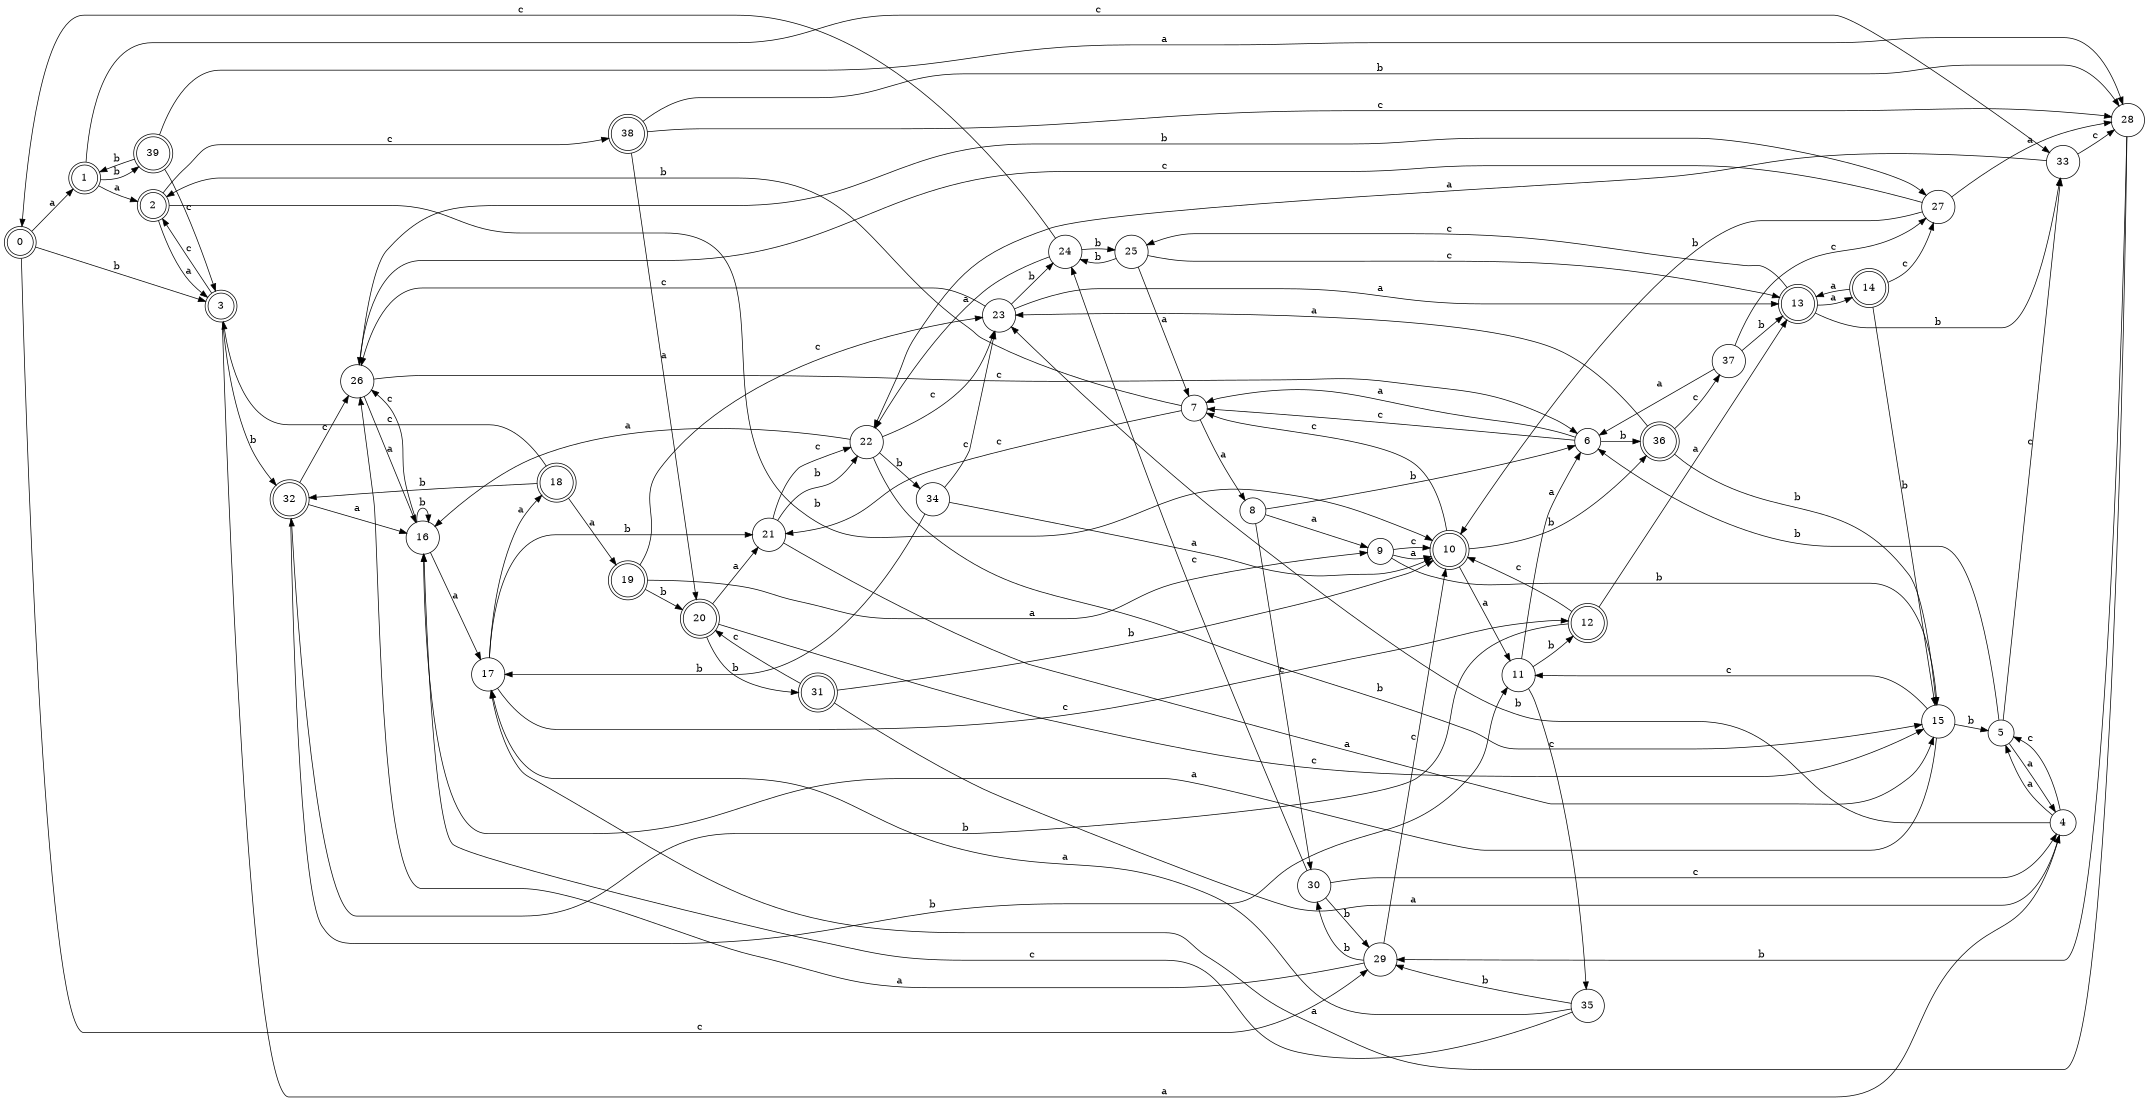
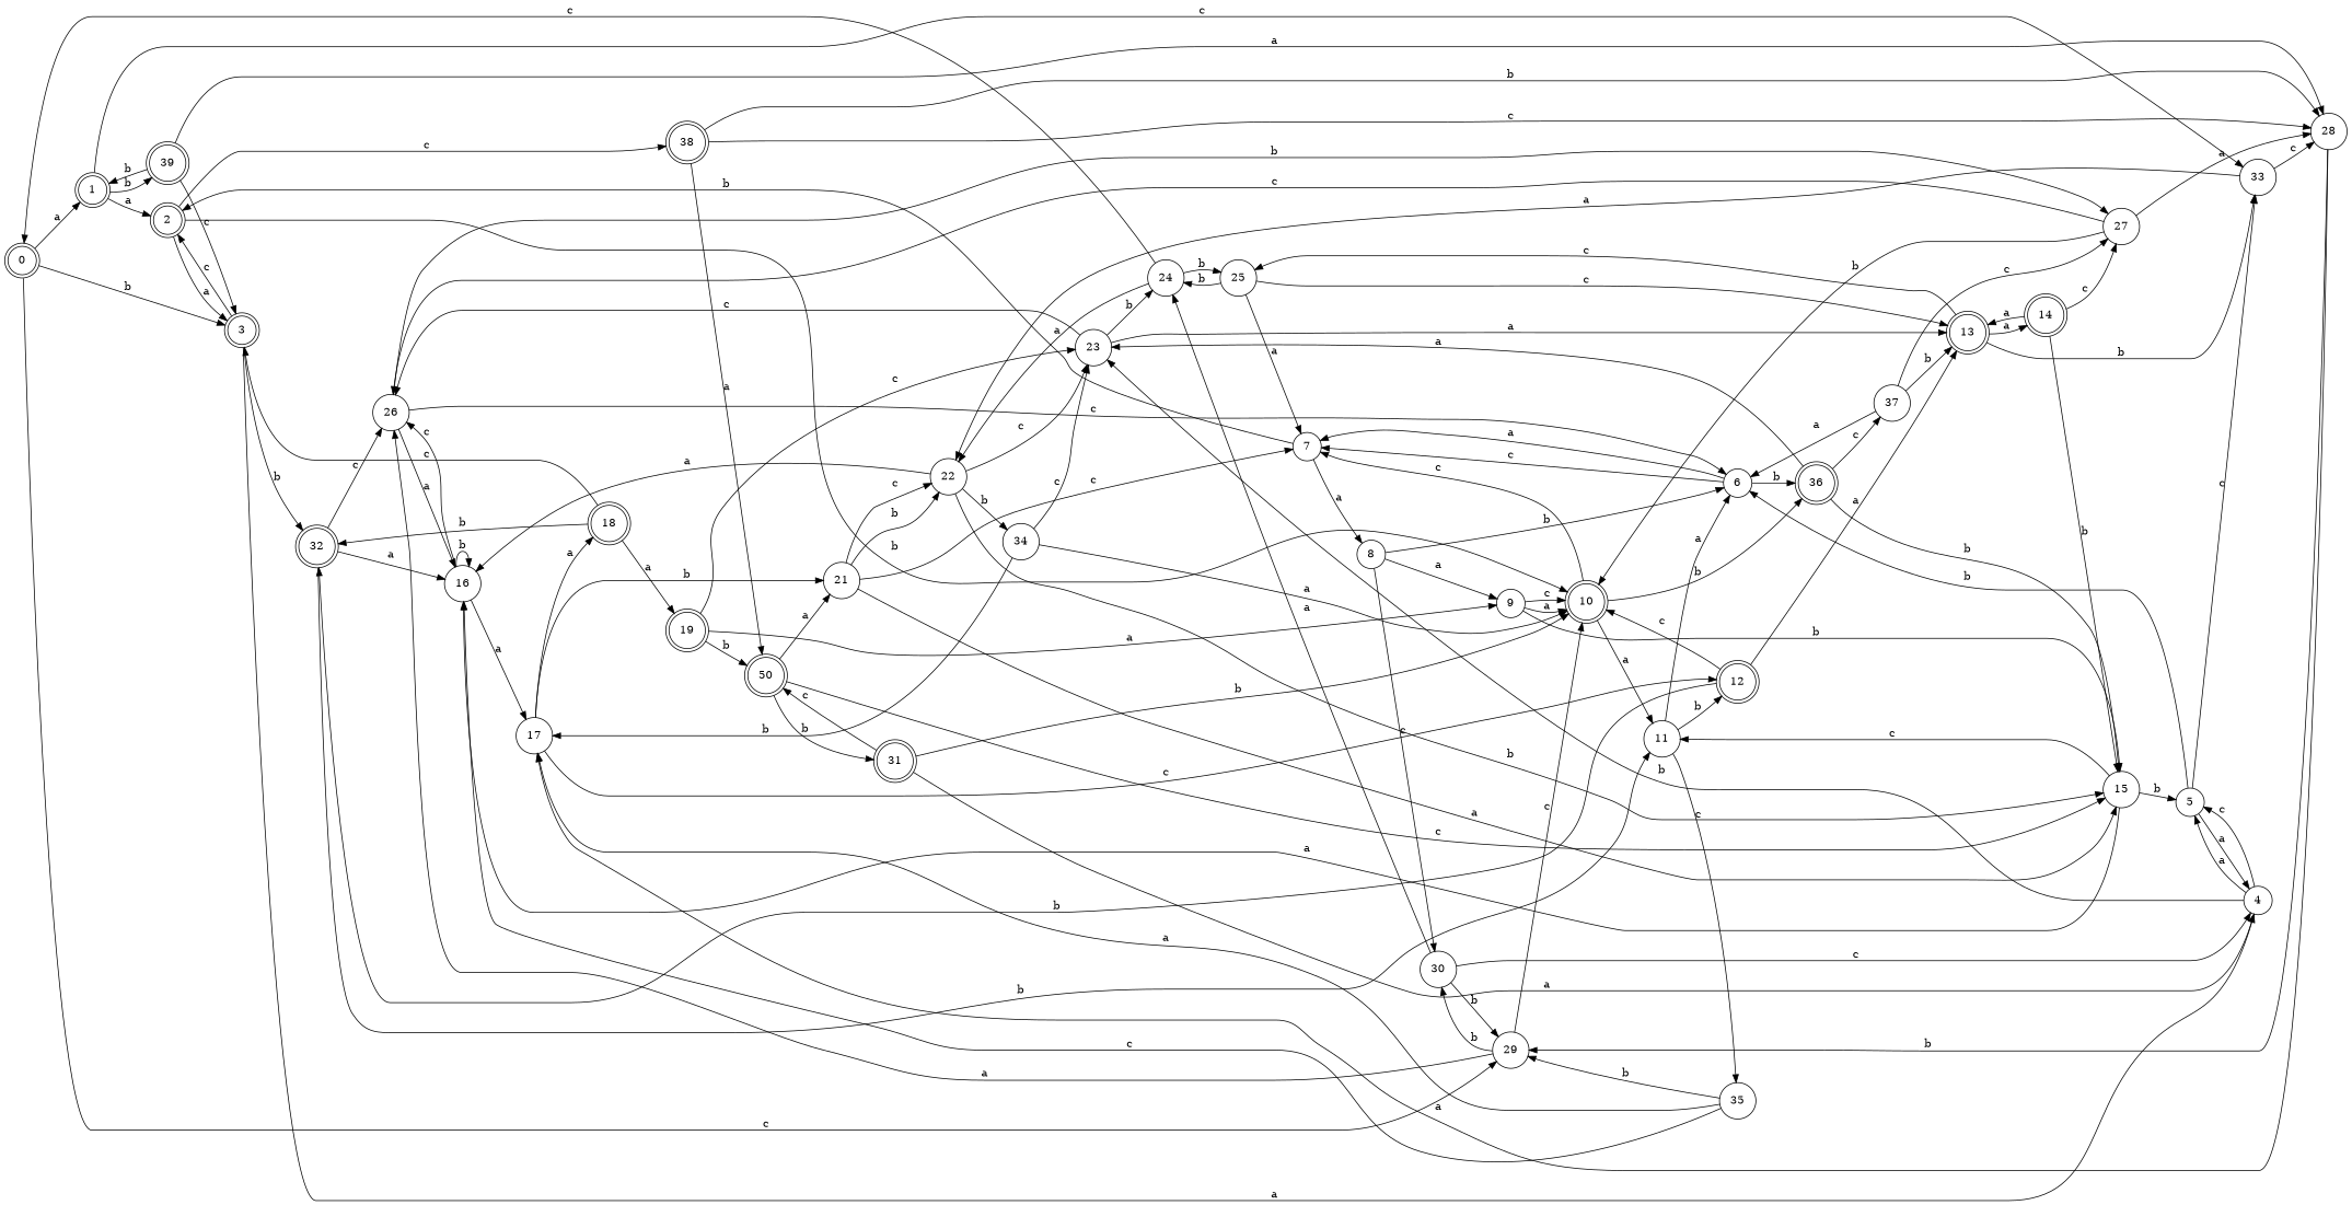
  digraph {
    rankdir=LR
    node [color=black fillcolor=white shape=circle style=filled]
    n1 [label=0 shape=doublecircle style="rounded,filled"]
    n2 [label=1 shape=doublecircle style="rounded,filled"]
    n3 [label=3 shape=doublecircle style="rounded,filled"]
    n4 [label=29]
    n5 [label=2 shape=doublecircle style="rounded,filled"]
    n6 [label=33]
    n7 [label=39 shape=doublecircle style="rounded,filled"]
    n8 [label=4]
    n9 [label=32 shape=doublecircle style="rounded,filled"]
    n10 [label=10 shape=doublecircle style="rounded,filled"]
    n11 [label=30]
    n12 [label=26]
    n13 [label=38 shape=doublecircle style="rounded,filled"]
    n14 [label=22]
    n15 [label=28]
    n16 [label=7]
    n17 [label=36 shape=doublecircle style="rounded,filled"]
    n18 [label=11]
-   n19 [label=20 shape=doublecircle style="rounded,filled"]
+   n19 [label=50 shape=doublecircle style="rounded,filled"]
    n20 [label=5]
    n21 [label=23]
    n22 [label=16]
    n23 [label=6]
    n24 [label=13 shape=doublecircle style="rounded,filled"]
    n25 [label=24]
    n26 [label=8]
    n27 [label=21]
    n28 [label=15]
    n29 [label=37]
    n30 [label=9]
    n31 [label=12 shape=doublecircle style="rounded,filled"]
    n32 [label=35]
    n33 [label=17]
    n34 [label=14 shape=doublecircle style="rounded,filled"]
    n35 [label=25 style="rounded,filled"]
    n36 [label=27]
    n37 [label=18 shape=doublecircle style="rounded,filled"]
    n38 [label=19 shape=doublecircle style="rounded,filled"]
    n39 [label=31 shape=doublecircle style="rounded,filled"]
    n40 [label=34]
    n1 -> n2 [label=a]
    n1 -> n3 [label=b]
    n1 -> n4 [label=c]
    n2 -> n5 [label=a]
    n2 -> n6 [label=c]
    n2 -> n7 [label=b]
    n3 -> n5 [label=c]
    n3 -> n8 [label=a]
    n3 -> n9 [label=b]
    n4 -> n10 [label=c]
    n4 -> n11 [label=b]
    n4 -> n12 [label=a]
    n5 -> n3 [label=a]
    n5 -> n10 [label=b]
    n5 -> n13 [label=c]
    n6 -> n14 [label=a]
    n6 -> n15 [label=c]
    n7 -> n2 [label=b]
    n7 -> n3 [label=c]
    n7 -> n15 [label=a]
    n8 -> n20 [label=a]
    n8 -> n20 [label=c]
    n8 -> n21 [label=b]
    n9 -> n12 [label=c]
    n9 -> n18 [label=b]
    n9 -> n22 [label=a]
    n10 -> n16 [label=c]
    n10 -> n17 [label=b]
    n10 -> n18 [label=a]
    n11 -> n4 [label=b]
    n11 -> n8 [label=c]
-   n11 -> n25 [label=c]
+   n11 -> n25 [label=a]
    n12 -> n22 [label=a]
    n12 -> n23 [label=c]
    n12 -> n36 [label=b]
    n13 -> n15 [label=b]
    n13 -> n15 [label=c]
    n13 -> n19 [label=a]
    n14 -> n21 [label=c]
    n14 -> n22 [label=a]
    n14 -> n28 [label=b]
    n14 -> n40 [label=b]
    n15 -> n4 [label=b]
    n15 -> n33 [label=a]
    n16 -> n5 [label=b]
    n16 -> n26 [label=a]
-   n16 -> n27 [label=c]
+   n27 -> n16 [label=c]
    n17 -> n21 [label=a]
    n17 -> n28 [label=b]
    n17 -> n29 [label=c]
    n18 -> n23 [label=a]
    n18 -> n31 [label=b]
    n18 -> n32 [label=c]
    n19 -> n27 [label=a]
    n19 -> n28 [label=c]
    n19 -> n39 [label=b]
    n20 -> n6 [label=c]
    n20 -> n8 [label=a]
    n20 -> n23 [label=b]
    n21 -> n12 [label=c]
    n21 -> n24 [label=a]
    n21 -> n25 [label=b]
    n22 -> n12 [label=c]
    n22 -> n22 [label=b]
    n22 -> n33 [label=a]
    n23 -> n16 [label=a]
    n23 -> n16 [label=c]
    n23 -> n17 [label=b]
    n24 -> n6 [label=b]
    n24 -> n34 [label=a]
    n24 -> n35 [label=c]
    n25 -> n1 [label=c]
    n25 -> n14 [label=a]
    n25 -> n35 [label=b]
    n26 -> n11 [label=c]
    n26 -> n23 [label=b]
    n26 -> n30 [label=a]
    n27 -> n14 [label=b]
    n27 -> n14 [label=c]
    n27 -> n28 [label=a]
    n28 -> n18 [label=c]
    n28 -> n20 [label=b]
    n28 -> n22 [label=a]
    n29 -> n23 [label=a]
    n29 -> n24 [label=b]
    n29 -> n36 [label=c]
    n30 -> n10 [label=a]
    n30 -> n10 [label=c]
    n30 -> n28 [label=b]
    n31 -> n9 [label=b]
    n31 -> n10 [label=c]
    n31 -> n24 [label=a]
    n32 -> n4 [label=b]
    n32 -> n22 [label=c]
    n32 -> n33 [label=a]
    n33 -> n27 [label=b]
    n33 -> n31 [label=c]
    n33 -> n37 [label=a]
    n34 -> n24 [label=a]
    n34 -> n28 [label=b]
    n34 -> n36 [label=c]
    n35 -> n16 [label=a]
    n35 -> n24 [label=c]
    n35 -> n25 [label=b]
    n36 -> n10 [label=b]
    n36 -> n12 [label=c]
    n36 -> n15 [label=a]
    n37 -> n3 [label=c]
    n37 -> n9 [label=b]
    n37 -> n38 [label=a]
    n38 -> n19 [label=b]
    n38 -> n21 [label=c]
    n38 -> n30 [label=a]
    n39 -> n8 [label=a]
    n39 -> n10 [label=b]
    n39 -> n19 [label=c]
    n40 -> n10 [label=a]
    n40 -> n21 [label=c]
    n40 -> n33 [label=b]
  }
